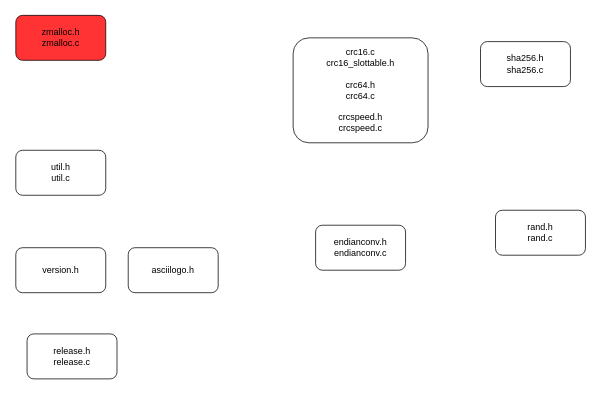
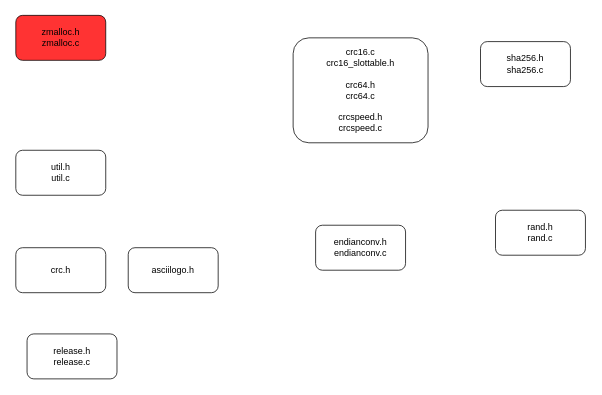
  <mxCell id="0" />
  <mxCell id="1" parent="0" />
  <mxCell id="2" value="zmalloc.h&lt;br&gt;zmalloc.c" style="rounded=1;whiteSpace=wrap;html=1;strokeColor=#000000;fillColor=#FF3333;" vertex="1" parent="1"><mxGeometry x="20" y="20" width="120" height="60" as="geometry" /></mxCell>
  <mxCell id="3" value="util.h&lt;br&gt;util.c" style="rounded=1;whiteSpace=wrap;html=1;strokeColor=#000000;fillColor=#FFFFFF;" vertex="1" parent="1"><mxGeometry x="20" y="200" width="120" height="60" as="geometry" /></mxCell>
- <mxCell id="4" value="version.h" style="rounded=1;whiteSpace=wrap;html=1;strokeColor=#000000;fillColor=#FFFFFF;" vertex="1" parent="1"><mxGeometry x="20" y="330" width="120" height="60" as="geometry" /></mxCell>
+ <mxCell id="4" value="crc.h" style="rounded=1;whiteSpace=wrap;html=1;strokeColor=#000000;fillColor=#FFFFFF;" vertex="1" parent="1"><mxGeometry x="20" y="330" width="120" height="60" as="geometry" /></mxCell>
  <mxCell id="5" value="crc16.c&lt;br&gt;crc16_slottable.h&lt;br&gt;&lt;br&gt;crc64.h&lt;br&gt;crc64.c&lt;br&gt;&lt;br&gt;crcspeed.h&lt;br&gt;crcspeed.c" style="rounded=1;whiteSpace=wrap;html=1;strokeColor=#000000;fillColor=#FFFFFF;" vertex="1" parent="1"><mxGeometry x="390" y="50" width="180" height="140" as="geometry" /></mxCell>
  <mxCell id="6" value="asciilogo.h" style="rounded=1;whiteSpace=wrap;html=1;fillColor=#FFFFFF;strokeColor=#000000;" vertex="1" parent="1"><mxGeometry x="170" y="330" width="120" height="60" as="geometry" /></mxCell>
  <mxCell id="7" value="sha256.h&lt;br&gt;sha256.c" style="rounded=1;whiteSpace=wrap;html=1;strokeColor=#000000;fillColor=#FFFFFF;" vertex="1" parent="1"><mxGeometry x="640" y="55" width="120" height="60" as="geometry" /></mxCell>
  <mxCell id="8" value="endianconv.h&lt;br&gt;endianconv.c" style="rounded=1;whiteSpace=wrap;html=1;strokeColor=#000000;fillColor=#FFFFFF;" vertex="1" parent="1"><mxGeometry x="420" y="300" width="120" height="60" as="geometry" /></mxCell>
  <mxCell id="9" value="release.h&lt;br&gt;release.c" style="rounded=1;whiteSpace=wrap;html=1;strokeColor=#000000;fillColor=#FFFFFF;" vertex="1" parent="1"><mxGeometry x="35" y="445" width="120" height="60" as="geometry" /></mxCell>
  <mxCell id="10" value="rand.h&lt;br&gt;rand.c" style="rounded=1;whiteSpace=wrap;html=1;strokeColor=#000000;fillColor=#FFFFFF;" vertex="1" parent="1"><mxGeometry x="660" y="280" width="120" height="60" as="geometry" /></mxCell>
